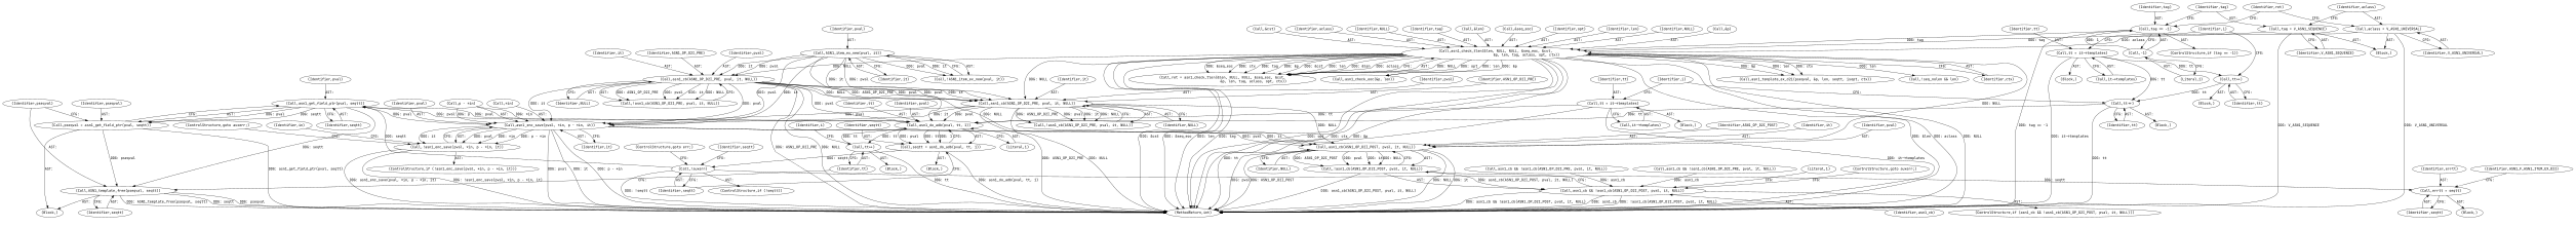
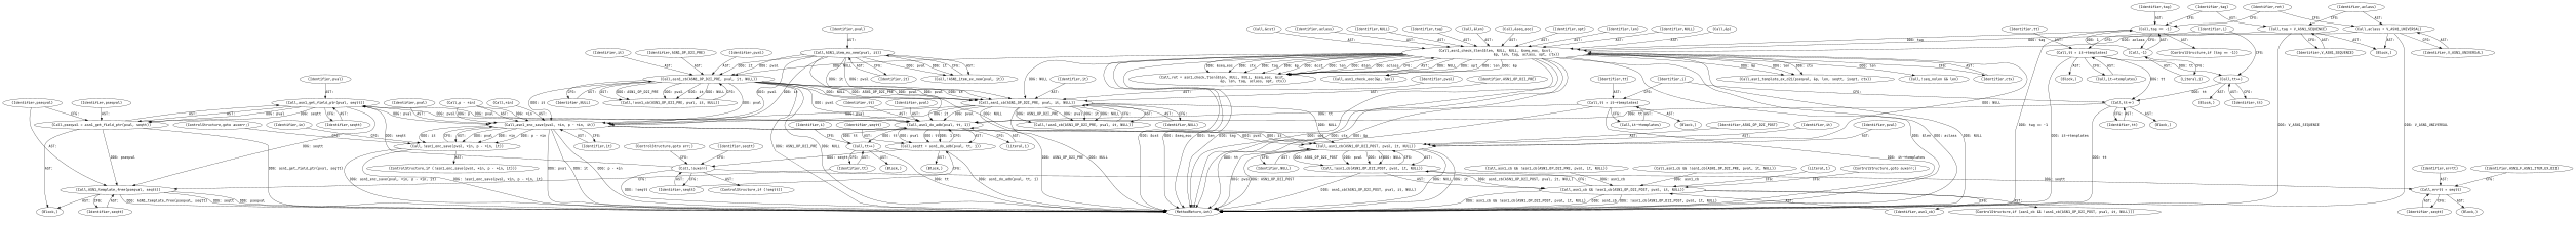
  digraph {
    fontname="JetBrains Mono"
    node [fontname="JetBrains Mono"]
    edge [fontname="JetBrains Mono"]
    n1 [label="(Call,asn1_get_field_ptr(pval, seqtt))"]
    n2 [label="(Call,asn1_do_adb(pval, tt, 1))"]
    n3 [label="(Call,pseqval = asn1_get_field_ptr(pval, seqtt))"]
    n4 [label="(Call,ASN1_template_free(pseqval, seqtt))"]
    n5 [label="(Call,asn1_enc_save(pval, *in, p - *in, it))"]
    n6 [label="(Identifier,seqtt)"]
    n7 [label="(Call,seqtt = asn1_do_adb(pval, tt, 1))"]
    n8 [label="(Call,tt++)"]
    n9 [label="(Literal,1)"]
    n10 [label="(MethodReturn,int)"]
    n11 [label="(Block,)"]
    n12 [label="(Identifier,seqtt)"]
    n13 [label="(Call,asn1_cb(ASN1_OP_D2I_POST, pval, it, NULL))"]
    n14 [label="(Call,!asn1_enc_save(pval, *in, p - *in, it))"]
    n15 [label="(Identifier,it)"]
    n16 [label="(Call,!auxerr)"]
    n17 [label="(Block,)"]
    n18 [label="(Block,)"]
    n19 [label="(Identifier,tt)"]
    n20 [label="(Call,errtt = seqtt)"]
    n21 [label="(Identifier,seqtt)"]
    n22 [label="(ControlStructure,if (!seqtt))"]
    n23 [label="(Block,)"]
    n24 [label="(Identifier,seqtt)"]
    n25 [label="(Call,asn1_cb(ASN1_OP_D2I_PRE, pval, it, NULL))"]
    n26 [label="(Call,asn1_cb(ASN1_OP_D2I_PRE, pval, it, NULL))"]
    n27 [label="(Identifier,NULL)"]
    n28 [label="(Call,!asn1_cb(ASN1_OP_D2I_PRE, pval, it, NULL))"]
    n29 [label="(Call,!asn1_cb(ASN1_OP_D2I_PRE, pval, it, NULL))"]
    n30 [label="(Identifier,NULL)"]
    n31 [label="(Call,!asn1_cb(ASN1_OP_D2I_POST, pval, it, NULL))"]
    n32 [label="(Identifier,NULL)"]
    n33 [label="(Call,ASN1_item_ex_new(pval, it))"]
    n34 [label="(Identifier,it)"]
    n35 [label="(Call,!ASN1_item_ex_new(pval, it))"]
    n36 [label="(Call,asn1_check_tlen(&len, NULL, NULL, &seq_eoc, &cst,\n                              &p, len, tag, aclass, opt, ctx))"]
    n37 [label="(Call,asn1_template_ex_d2i(pseqval, &p, len, seqtt, isopt, ctx))"]
    n38 [label="(Call,!seq_nolen && len)"]
    n39 [label="(Identifier,ctx)"]
    n40 [label="(Call,ret = asn1_check_tlen(&len, NULL, NULL, &seq_eoc, &cst,\n                              &p, len, tag, aclass, opt, ctx))"]
    n41 [label="(Call,asn1_check_eoc(&p, len))"]
    n42 [label="(Call,tag == -1)"]
    n43 [label="(Call,-1)"]
    n44 [label="(ControlStructure,if (tag == -1))"]
    n45 [label="(Literal,1)"]
    n46 [label="(Call,tag = V_ASN1_SEQUENCE)"]
    n47 [label="(Block,)"]
    n48 [label="(Identifier,V_ASN1_SEQUENCE)"]
    n49 [label="(Call,aclass = V_ASN1_UNIVERSAL)"]
    n50 [label="(Identifier,V_ASN1_UNIVERSAL)"]
    n51 [label="(Call,tt++)"]
    n52 [label="(Identifier,tt)"]
    n53 [label="(Block,)"]
    n54 [label="(Call,tt = it->templates)"]
    n55 [label="(Call,tt++)"]
    n56 [label="(Block,)"]
    n57 [label="(Call,it->templates)"]
    n58 [label="(Identifier,tt)"]
    n59 [label="(Block,)"]
    n60 [label="(Call,tt = it->templates)"]
    n61 [label="(Call,it->templates)"]
    n62 [label="(Block,)"]
    n63 [label="(ControlStructure,if (!asn1_enc_save(pval, *in, p - *in, it)))"]
    n64 [label="(Call,asn1_cb && !asn1_cb(ASN1_OP_D2I_POST, pval, it, NULL))"]
    n65 [label="(Identifier,asn1_cb)"]
    n66 [label="(ControlStructure,if (asn1_cb && !asn1_cb(ASN1_OP_D2I_POST, pval, it, NULL)))"]
    n67 [label="(Identifier,pval)"]
    n68 [label="(Identifier,tt)"]
    n69 [label="(Identifier,pval)"]
    n70 [label="(Identifier,i)"]
    n71 [label="(Call,p - *in)"]
    n72 [label="(Identifier,errtt)"]
    n73 [label="(Call,&len)"]
    n74 [label="(Identifier,it)"]
    n75 [label="(Identifier,aclass)"]
    n76 [label="(Call,&seq_eoc)"]
    n77 [label="(Identifier,ASN1_F_ASN1_ITEM_EX_D2I)"]
    n78 [label="(Identifier,opt)"]
    n79 [label="(Identifier,it)"]
    n80 [label="(Call,*in)"]
    n81 [label="(Identifier,i)"]
    n82 [label="(Identifier,i)"]
    n83 [label="(Identifier,len)"]
    n84 [label="(Identifier,tag)"]
    n85 [label="(ControlStructure,goto err;)"]
    n86 [label="(Identifier,pseqval)"]
    n87 [label="(Identifier,NULL)"]
    n88 [label="(Call,&p)"]
    n89 [label="(Identifier,ASN1_OP_D2I_POST)"]
    n90 [label="(Literal,1)"]
    n91 [label="(ControlStructure,goto auxerr;)"]
    n92 [label="(Identifier,seqtt)"]
    n93 [label="(Identifier,ret)"]
    n94 [label="(Identifier,pval)"]
    n95 [label="(Identifier,in)"]
    n96 [label="(Identifier,pval)"]
    n97 [label="(Call,asn1_cb && !asn1_cb(ASN1_OP_D2I_PRE, pval, it, NULL))"]
    n98 [label="(Call,&cst)"]
    n99 [label="(Identifier,aclass)"]
    n100 [label="(Identifier,ASN1_OP_D2I_PRE)"]
    n101 [label="(Identifier,NULL)"]
    n102 [label="(Identifier,ASN1_OP_D2I_PRE)"]
    n103 [label="(Identifier,tag)"]
    n104 [label="(Identifier,tt)"]
    n105 [label="(Identifier,seqtt)"]
    n106 [label="(Identifier,pseqval)"]
    n107 [label="(ControlStructure,goto auxerr;)"]
    n108 [label="(Identifier,pval)"]
    n109 [label="(Call,asn1_cb && !asn1_cb(ASN1_OP_D2I_PRE, pval, it, NULL))"]
    n110 [label="(Identifier,tag)"]
    n111 [label="(Identifier,pval)"]
    n112 [label="(Identifier,pval)"]
    n113 [label="(Identifier,it)"]
    n114 [label="(Identifier,tt)"]
    n1 -> n2 [label="DDG: pval"]
    n1 -> n3 [label="AST: "]
    n1 -> n3 [label="DDG: pval"]
    n1 -> n3 [label="DDG: seqtt"]
    n1 -> n4 [label="DDG: seqtt"]
    n1 -> n5 [label="DDG: pval"]
    n1 -> n6 [label="CFG: "]
    n2 -> n1 [label="DDG: pval"]
    n2 -> n7 [label="AST: "]
    n2 -> n7 [label="DDG: pval"]
    n2 -> n7 [label="DDG: tt"]
    n2 -> n7 [label="DDG: 1"]
    n2 -> n8 [label="DDG: tt"]
    n2 -> n9 [label="CFG: "]
-   n3 -> n1 [label="CFG: "]
+   n3 -> n1 [label="AST: "]
    n3 -> n4 [label="DDG: pseqval"]
    n3 -> n10 [label="DDG: asn1_get_field_ptr(pval, seqtt)"]
    n3 -> n11 [label="AST: "]
    n4 -> n10 [label="DDG: ASN1_template_free(pseqval, seqtt)"]
    n4 -> n10 [label="DDG: seqtt"]
    n4 -> n10 [label="DDG: pseqval"]
    n4 -> n11 [label="AST: "]
    n4 -> n12 [label="CFG: "]
    n5 -> n10 [label="DDG: it"]
    n5 -> n10 [label="DDG: p - *in"]
    n5 -> n10 [label="DDG: pval"]
    n5 -> n13 [label="DDG: pval"]
    n5 -> n13 [label="DDG: it"]
    n5 -> n14 [label="AST: "]
    n5 -> n14 [label="DDG: pval"]
    n5 -> n14 [label="DDG: *in"]
    n5 -> n14 [label="DDG: p - *in"]
    n5 -> n14 [label="DDG: it"]
    n5 -> n15 [label="CFG: "]
    n6 -> n1 [label="AST: "]
    n7 -> n2 [label="CFG: "]
    n7 -> n10 [label="DDG: asn1_do_adb(pval, tt, 1)"]
    n7 -> n16 [label="DDG: seqtt"]
    n7 -> n17 [label="AST: "]
    n8 -> n2 [label="DDG: tt"]
    n8 -> n10 [label="DDG: tt"]
    n8 -> n18 [label="AST: "]
    n8 -> n19 [label="CFG: "]
    n9 -> n2 [label="AST: "]
    n12 -> n4 [label="AST: "]
    n13 -> n10 [label="DDG: NULL"]
    n13 -> n10 [label="DDG: it"]
    n13 -> n10 [label="DDG: pval"]
    n13 -> n10 [label="DDG: ASN1_OP_D2I_POST"]
    n13 -> n31 [label="AST: "]
    n13 -> n31 [label="DDG: ASN1_OP_D2I_POST"]
    n13 -> n31 [label="DDG: pval"]
    n13 -> n31 [label="DDG: it"]
    n13 -> n31 [label="DDG: NULL"]
    n13 -> n32 [label="CFG: "]
    n14 -> n5 [label="CFG: "]
    n14 -> n10 [label="DDG: !asn1_enc_save(pval, *in, p - *in, it)"]
    n14 -> n10 [label="DDG: asn1_enc_save(pval, *in, p - *in, it)"]
    n14 -> n63 [label="AST: "]
    n15 -> n5 [label="AST: "]
    n16 -> n1 [label="DDG: seqtt"]
    n16 -> n10 [label="DDG: !seqtt"]
    n16 -> n20 [label="DDG: seqtt"]
    n16 -> n21 [label="CFG: "]
    n16 -> n22 [label="AST: "]
    n19 -> n4 [label="CFG: "]
    n19 -> n8 [label="AST: "]
    n20 -> n23 [label="AST: "]
    n20 -> n24 [label="CFG: "]
    n21 -> n7 [label="CFG: "]
    n21 -> n16 [label="AST: "]
    n24 -> n20 [label="AST: "]
    n25 -> n2 [label="DDG: pval"]
    n25 -> n5 [label="DDG: pval"]
    n25 -> n5 [label="DDG: it"]
    n25 -> n10 [label="DDG: ASN1_OP_D2I_PRE"]
    n25 -> n10 [label="DDG: NULL"]
    n25 -> n13 [label="DDG: NULL"]
    n25 -> n26 [label="DDG: ASN1_OP_D2I_PRE"]
    n25 -> n26 [label="DDG: pval"]
    n25 -> n26 [label="DDG: it"]
    n25 -> n26 [label="DDG: NULL"]
    n25 -> n27 [label="CFG: "]
    n25 -> n28 [label="AST: "]
    n25 -> n28 [label="DDG: ASN1_OP_D2I_PRE"]
    n25 -> n28 [label="DDG: pval"]
    n25 -> n28 [label="DDG: it"]
    n25 -> n28 [label="DDG: NULL"]
    n26 -> n2 [label="DDG: pval"]
    n26 -> n5 [label="DDG: pval"]
    n26 -> n5 [label="DDG: it"]
    n26 -> n10 [label="DDG: ASN1_OP_D2I_PRE"]
    n26 -> n10 [label="DDG: NULL"]
    n26 -> n13 [label="DDG: NULL"]
    n26 -> n29 [label="AST: "]
    n26 -> n29 [label="DDG: ASN1_OP_D2I_PRE"]
    n26 -> n29 [label="DDG: pval"]
    n26 -> n29 [label="DDG: it"]
    n26 -> n29 [label="DDG: NULL"]
    n26 -> n30 [label="CFG: "]
    n27 -> n25 [label="AST: "]
    n28 -> n25 [label="CFG: "]
    n29 -> n26 [label="CFG: "]
    n30 -> n26 [label="AST: "]
    n31 -> n10 [label="DDG: asn1_cb(ASN1_OP_D2I_POST, pval, it, NULL)"]
    n31 -> n13 [label="CFG: "]
    n31 -> n64 [label="AST: "]
    n31 -> n64 [label="DDG: asn1_cb(ASN1_OP_D2I_POST, pval, it, NULL)"]
    n32 -> n13 [label="AST: "]
    n33 -> n2 [label="DDG: pval"]
    n33 -> n5 [label="DDG: pval"]
    n33 -> n5 [label="DDG: it"]
    n33 -> n25 [label="DDG: pval"]
    n33 -> n25 [label="DDG: it"]
    n33 -> n26 [label="DDG: pval"]
    n33 -> n26 [label="DDG: it"]
    n33 -> n34 [label="CFG: "]
    n33 -> n35 [label="AST: "]
    n33 -> n35 [label="DDG: pval"]
    n33 -> n35 [label="DDG: it"]
    n34 -> n33 [label="AST: "]
    n35 -> n33 [label="CFG: "]
    n36 -> n10 [label="DDG: NULL"]
    n36 -> n10 [label="DDG: &cst"]
    n36 -> n10 [label="DDG: &seq_eoc"]
    n36 -> n10 [label="DDG: len"]
    n36 -> n10 [label="DDG: tag"]
    n36 -> n10 [label="DDG: opt"]
    n36 -> n10 [label="DDG: ctx"]
    n36 -> n10 [label="DDG: &p"]
    n36 -> n10 [label="DDG: &len"]
    n36 -> n10 [label="DDG: aclass"]
    n36 -> n13 [label="DDG: NULL"]
    n36 -> n25 [label="DDG: NULL"]
    n36 -> n26 [label="DDG: NULL"]
    n36 -> n37 [label="DDG: &p"]
    n36 -> n37 [label="DDG: len"]
    n36 -> n37 [label="DDG: ctx"]
    n36 -> n38 [label="DDG: len"]
    n36 -> n39 [label="CFG: "]
    n36 -> n40 [label="AST: "]
    n36 -> n40 [label="DDG: NULL"]
    n36 -> n40 [label="DDG: opt"]
    n36 -> n40 [label="DDG: &seq_eoc"]
    n36 -> n40 [label="DDG: ctx"]
    n36 -> n40 [label="DDG: tag"]
    n36 -> n40 [label="DDG: &p"]
    n36 -> n40 [label="DDG: &cst"]
    n36 -> n40 [label="DDG: len"]
    n36 -> n40 [label="DDG: &len"]
    n36 -> n40 [label="DDG: aclass"]
    n36 -> n41 [label="DDG: &p"]
    n36 -> n41 [label="DDG: len"]
    n39 -> n36 [label="AST: "]
    n40 -> n36 [label="CFG: "]
    n42 -> n10 [label="DDG: tag == -1"]
    n42 -> n36 [label="DDG: tag"]
    n42 -> n43 [label="CFG: "]
    n42 -> n44 [label="AST: "]
    n43 -> n42 [label="AST: "]
    n43 -> n42 [label="DDG: 1"]
    n43 -> n45 [label="CFG: "]
    n45 -> n43 [label="AST: "]
    n46 -> n10 [label="DDG: V_ASN1_SEQUENCE"]
    n46 -> n36 [label="DDG: tag"]
    n46 -> n47 [label="AST: "]
    n46 -> n48 [label="CFG: "]
    n48 -> n46 [label="AST: "]
    n49 -> n10 [label="DDG: V_ASN1_UNIVERSAL"]
    n49 -> n36 [label="DDG: aclass"]
    n49 -> n47 [label="AST: "]
    n49 -> n50 [label="CFG: "]
    n50 -> n49 [label="AST: "]
    n51 -> n2 [label="DDG: tt"]
    n51 -> n10 [label="DDG: tt"]
    n51 -> n52 [label="CFG: "]
    n51 -> n53 [label="AST: "]
    n52 -> n51 [label="AST: "]
    n54 -> n10 [label="DDG: it->templates"]
    n54 -> n51 [label="DDG: tt"]
    n54 -> n55 [label="DDG: tt"]
    n54 -> n56 [label="AST: "]
    n54 -> n57 [label="CFG: "]
    n55 -> n51 [label="DDG: tt"]
    n55 -> n58 [label="CFG: "]
    n55 -> n59 [label="AST: "]
    n57 -> n54 [label="AST: "]
    n58 -> n55 [label="AST: "]
    n60 -> n2 [label="DDG: tt"]
    n60 -> n10 [label="DDG: it->templates"]
    n60 -> n10 [label="DDG: tt"]
    n60 -> n61 [label="CFG: "]
    n60 -> n62 [label="AST: "]
    n61 -> n60 [label="AST: "]
    n64 -> n10 [label="DDG: asn1_cb && !asn1_cb(ASN1_OP_D2I_POST, pval, it, NULL)"]
    n64 -> n10 [label="DDG: asn1_cb"]
    n64 -> n10 [label="DDG: !asn1_cb(ASN1_OP_D2I_POST, pval, it, NULL)"]
    n64 -> n31 [label="CFG: "]
+   n64 -> n65 [label="CFG: "]
    n64 -> n66 [label="AST: "]
    n65 -> n64 [label="AST: "]
    n67 -> n5 [label="AST: "]
    n68 -> n60 [label="AST: "]
    n69 -> n13 [label="AST: "]
    n70 -> n51 [label="CFG: "]
    n70 -> n60 [label="CFG: "]
    n71 -> n5 [label="AST: "]
    n71 -> n5 [label="DDG: *in"]
    n71 -> n5 [label="DDG: p"]
    n72 -> n20 [label="AST: "]
    n73 -> n36 [label="AST: "]
    n74 -> n26 [label="AST: "]
    n75 -> n46 [label="CFG: "]
    n75 -> n49 [label="AST: "]
    n76 -> n36 [label="AST: "]
    n77 -> n20 [label="CFG: "]
    n78 -> n36 [label="AST: "]
    n79 -> n25 [label="AST: "]
    n80 -> n5 [label="AST: "]
    n81 -> n8 [label="CFG: "]
    n82 -> n54 [label="CFG: "]
    n82 -> n55 [label="CFG: "]
    n83 -> n36 [label="AST: "]
    n84 -> n42 [label="CFG: "]
    n84 -> n46 [label="AST: "]
    n85 -> n16 [label="CFG: "]
    n86 -> n3 [label="CFG: "]
    n86 -> n4 [label="AST: "]
    n87 -> n36 [label="AST: "]
    n88 -> n36 [label="AST: "]
    n89 -> n13 [label="AST: "]
    n90 -> n64 [label="CFG: "]
    n91 -> n64 [label="CFG: "]
    n92 -> n7 [label="AST: "]
    n93 -> n42 [label="CFG: "]
    n93 -> n49 [label="CFG: "]
    n94 -> n33 [label="AST: "]
    n95 -> n14 [label="CFG: "]
    n96 -> n26 [label="AST: "]
    n97 -> n64 [label="DDG: asn1_cb"]
    n98 -> n36 [label="AST: "]
    n99 -> n36 [label="AST: "]
    n100 -> n25 [label="AST: "]
    n101 -> n36 [label="AST: "]
    n102 -> n26 [label="AST: "]
    n103 -> n36 [label="AST: "]
    n104 -> n54 [label="AST: "]
    n105 -> n16 [label="CFG: "]
    n106 -> n3 [label="AST: "]
    n107 -> n14 [label="CFG: "]
    n108 -> n1 [label="AST: "]
    n109 -> n64 [label="DDG: asn1_cb"]
    n110 -> n42 [label="AST: "]
    n111 -> n25 [label="AST: "]
    n112 -> n2 [label="AST: "]
    n113 -> n13 [label="AST: "]
    n114 -> n2 [label="AST: "]
  }
